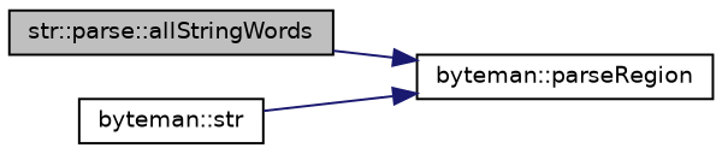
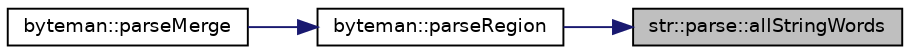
  digraph {
    rankdir=RL
    node [color=black fillcolor=white fontname=Helvetica fontsize=10 shape=record style=filled]
    edge [color=midnightblue dir=back fontname=Helvetica fontsize=10 labelfontname=Helvetica labelfontsize=10 style=solid]
    n1 [fillcolor=grey75 fontcolor=black height=0.2 label="str::parse::allStringWords" width=0.4]
    n2 [height=0.2 label="byteman::parseRegion" width=0.4]
-   n3 [height=0.2 label="byteman::str" width=0.4]
-   n2 -> n1
+   n3 [height=0.2 label="byteman::parseMerge" width=0.4]
+   n1 -> n2
    n2 -> n3
  }
